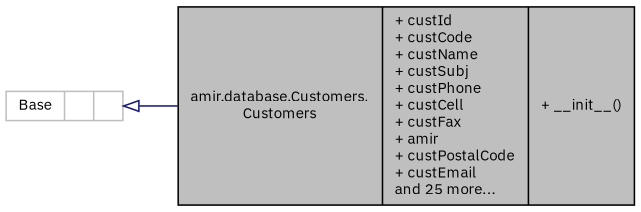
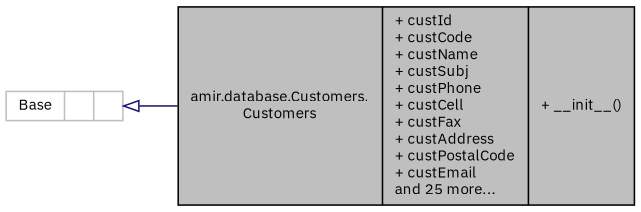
  digraph {
    rankdir=LR
    fontname="IBM Plex Sans"
    node [fontname="IBM Plex Sans" fontsize=10 shape=record style=filled]
-   n1 [color=black fillcolor=grey75 fontcolor=black height=0.2 label="{amir.database.Customers.\lCustomers\n|+ custId\l+ custCode\l+ custName\l+ custSubj\l+ custPhone\l+ custCell\l+ custFax\l+ amir\l+ custPostalCode\l+ custEmail\land 25 more...\l|+ __init__()\l}" width=0.4]
+   n1 [color=black fillcolor=grey75 fontcolor=black height=0.2 label="{amir.database.Customers.\lCustomers\n|+ custId\l+ custCode\l+ custName\l+ custSubj\l+ custPhone\l+ custCell\l+ custFax\l+ custAddress\l+ custPostalCode\l+ custEmail\land 25 more...\l|+ __init__()\l}" width=0.4]
    n2 [color=grey75 fillcolor=white height=0.2 label="{Base\n||}" width=0.4]
    n2 -> n1 [arrowtail=onormal color=midnightblue dir=back fontname="IBM Plex Sans" fontsize=10 labelfontname="FreeSans.ttf" labelfontsize=10 style=solid]
  }
